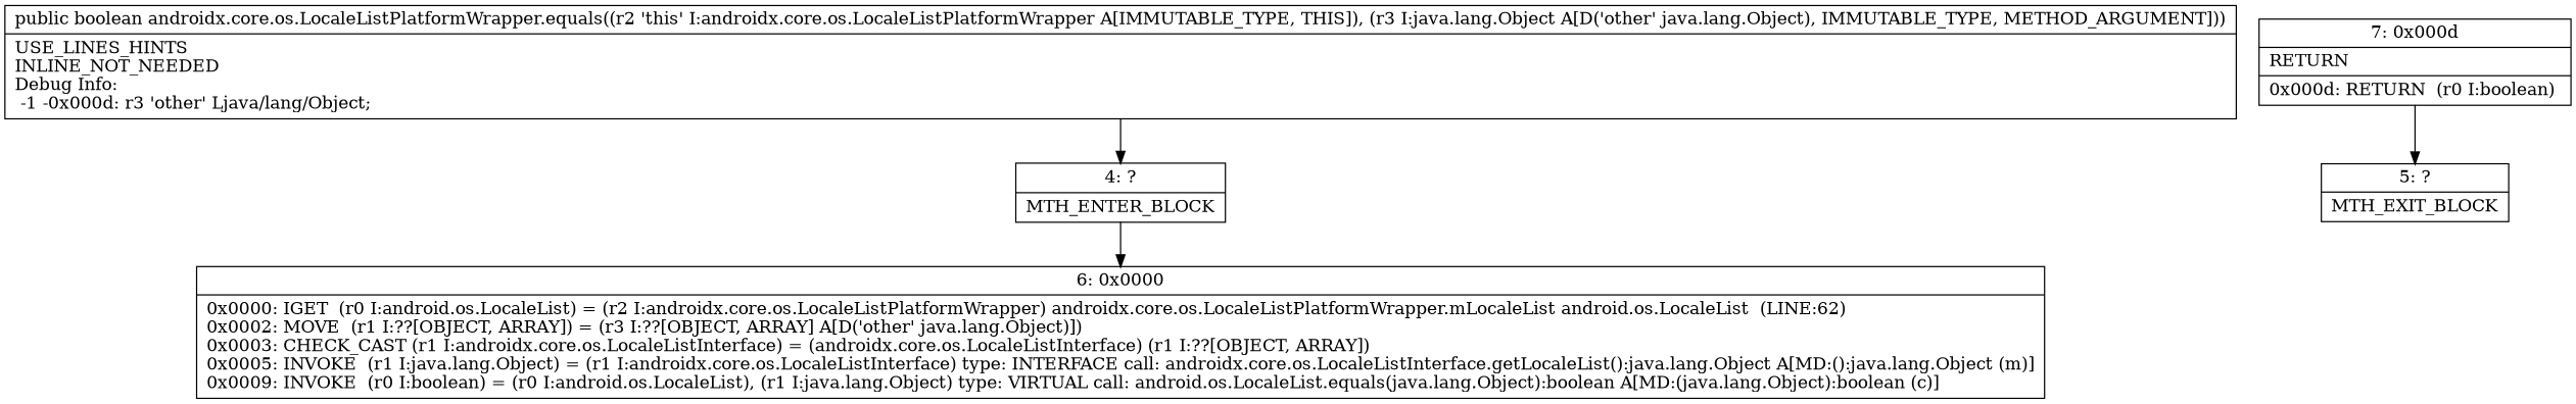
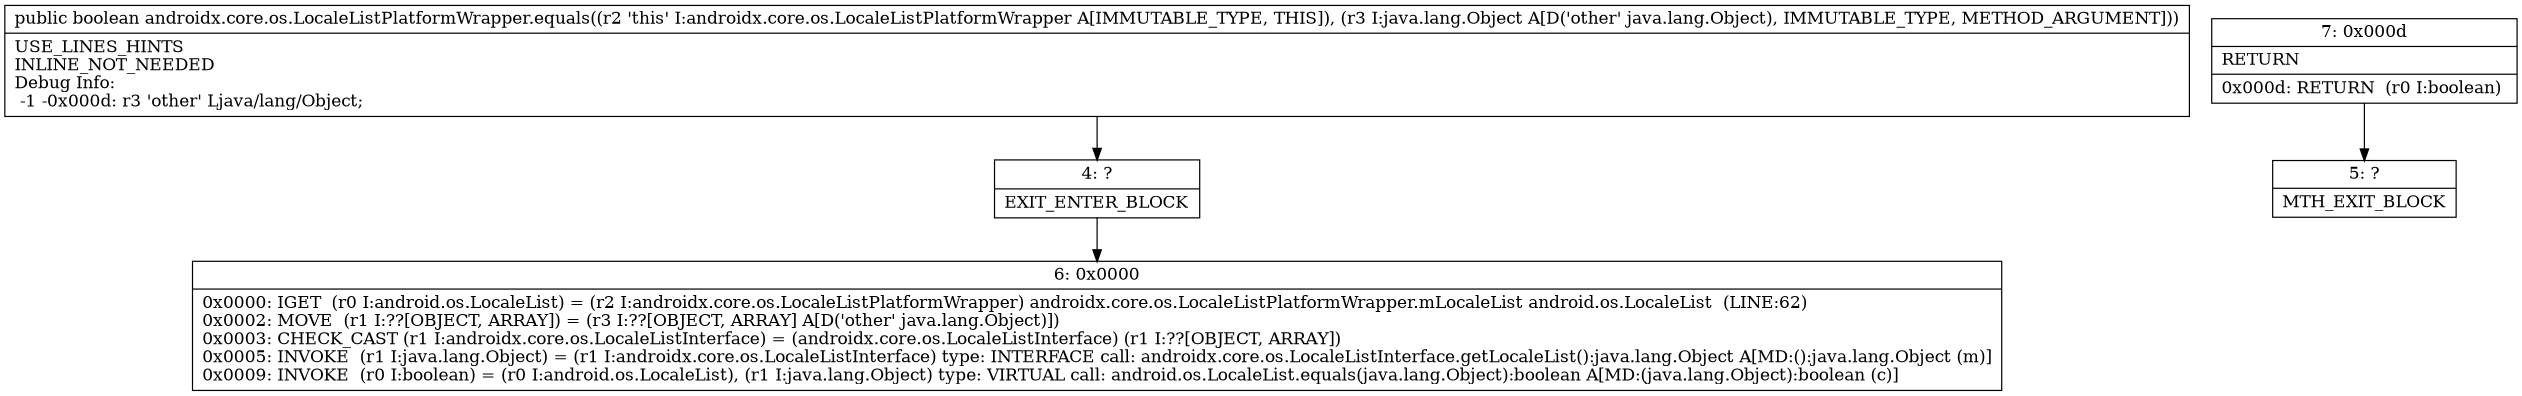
  digraph {
    node [shape=record]
-   n1 [label="{4\:\ ?|MTH_ENTER_BLOCK\l}"]
+   n1 [label="{4\:\ ?|EXIT_ENTER_BLOCK\l}"]
    n2 [label="{6\:\ 0x0000|0x0000: IGET  (r0 I:android.os.LocaleList) = (r2 I:androidx.core.os.LocaleListPlatformWrapper) androidx.core.os.LocaleListPlatformWrapper.mLocaleList android.os.LocaleList  (LINE:62)\l0x0002: MOVE  (r1 I:??[OBJECT, ARRAY]) = (r3 I:??[OBJECT, ARRAY] A[D('other' java.lang.Object)]) \l0x0003: CHECK_CAST (r1 I:androidx.core.os.LocaleListInterface) = (androidx.core.os.LocaleListInterface) (r1 I:??[OBJECT, ARRAY]) \l0x0005: INVOKE  (r1 I:java.lang.Object) = (r1 I:androidx.core.os.LocaleListInterface) type: INTERFACE call: androidx.core.os.LocaleListInterface.getLocaleList():java.lang.Object A[MD:():java.lang.Object (m)]\l0x0009: INVOKE  (r0 I:boolean) = (r0 I:android.os.LocaleList), (r1 I:java.lang.Object) type: VIRTUAL call: android.os.LocaleList.equals(java.lang.Object):boolean A[MD:(java.lang.Object):boolean (c)]\l}"]
    n3 [label="{7\:\ 0x000d|RETURN\l|0x000d: RETURN  (r0 I:boolean) \l}"]
    n4 [label="{5\:\ ?|MTH_EXIT_BLOCK\l}"]
    n5 [label="{public boolean androidx.core.os.LocaleListPlatformWrapper.equals((r2 'this' I:androidx.core.os.LocaleListPlatformWrapper A[IMMUTABLE_TYPE, THIS]), (r3 I:java.lang.Object A[D('other' java.lang.Object), IMMUTABLE_TYPE, METHOD_ARGUMENT]))  | USE_LINES_HINTS\lINLINE_NOT_NEEDED\lDebug Info:\l  \-1 \-0x000d: r3 'other' Ljava\/lang\/Object;\l}"]
    n1 -> n2
    n3 -> n4
    n5 -> n1
  }
